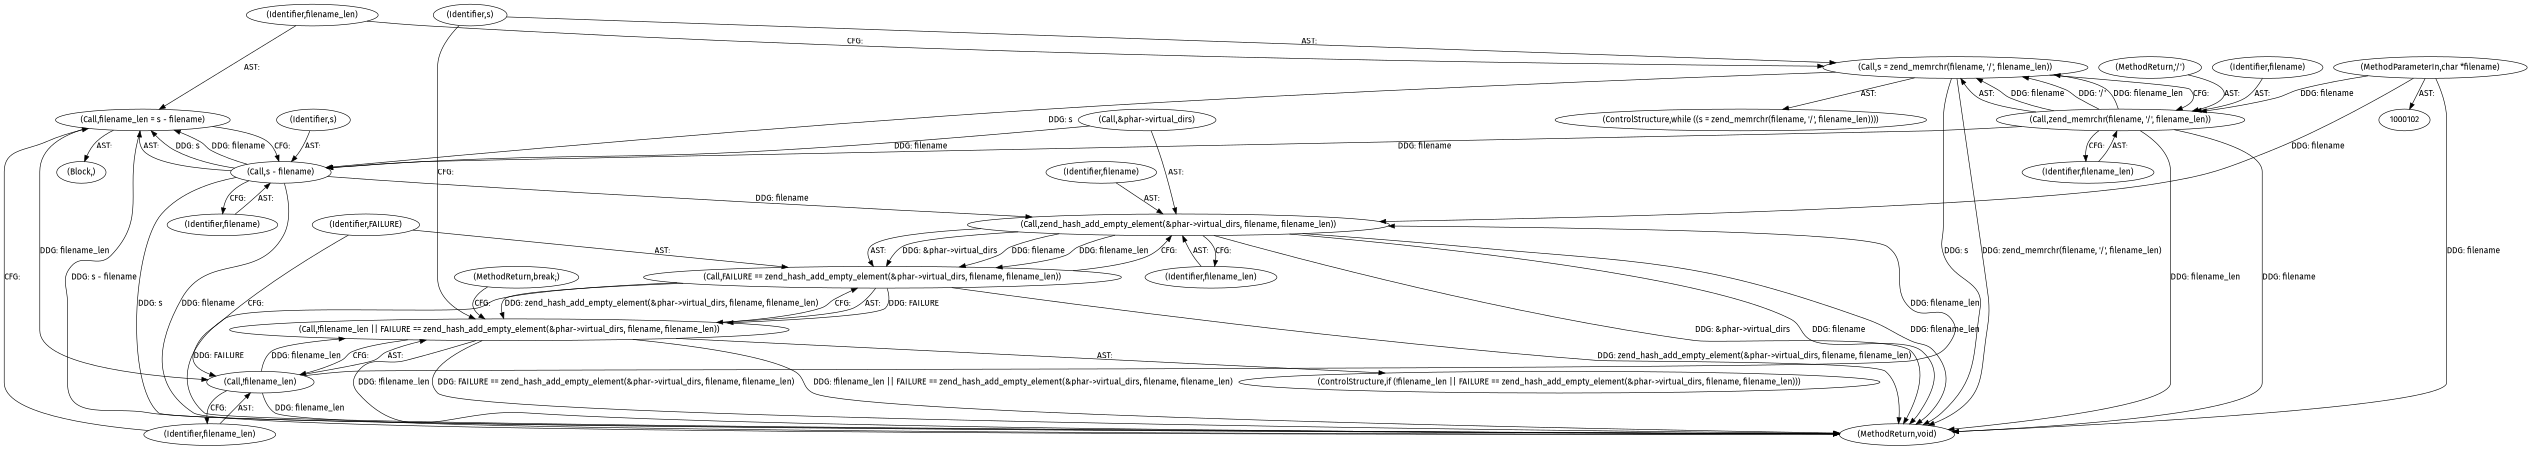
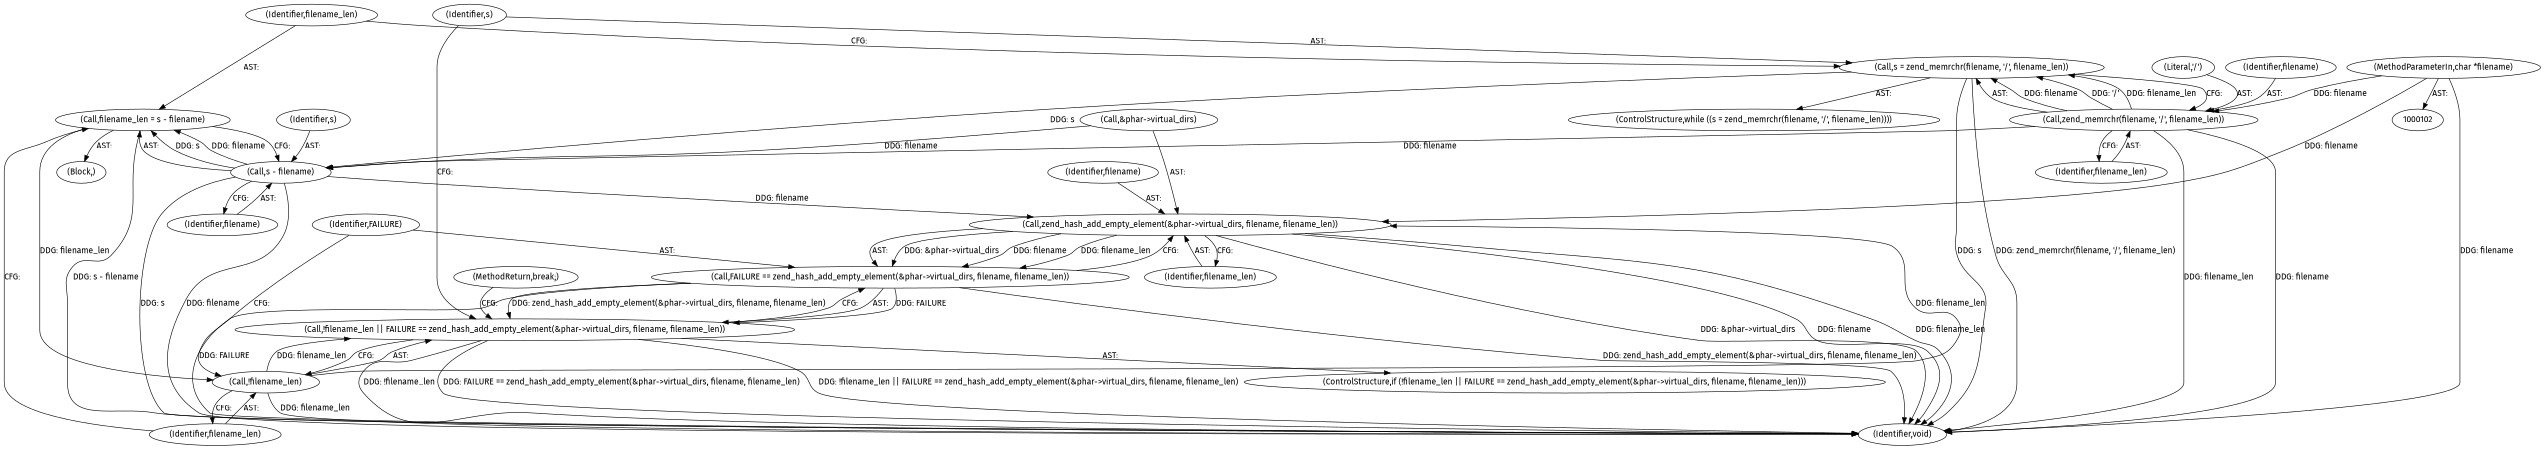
  digraph {
    fontname="Fira Sans"
    node [fontname="Fira Sans"]
    edge [fontname="Fira Sans"]
    n1 [label="(Call,filename_len = s - filename)"]
    n2 [label="(Call,s - filename)"]
    n3 [label="(Call,!filename_len)"]
    n4 [label="(Block,)"]
-   n5 [label="(MethodReturn,void)"]
+   n5 [label="(Identifier,void)"]
    n6 [label="(Call,zend_hash_add_empty_element(&phar->virtual_dirs, filename, filename_len))"]
    n7 [label="(Identifier,filename)"]
    n8 [label="(Call,!filename_len || FAILURE == zend_hash_add_empty_element(&phar->virtual_dirs, filename, filename_len))"]
    n9 [label="(Identifier,filename_len)"]
    n10 [label="(Call,FAILURE == zend_hash_add_empty_element(&phar->virtual_dirs, filename, filename_len))"]
    n11 [label="(Identifier,filename_len)"]
    n12 [label="(Call,s = zend_memrchr(filename, '/', filename_len))"]
    n13 [label="(Call,zend_memrchr(filename, '/', filename_len))"]
    n14 [label="(ControlStructure,while ((s = zend_memrchr(filename, '/', filename_len))))"]
    n15 [label="(Identifier,filename_len)"]
    n16 [label="(MethodParameterIn,char *filename)"]
    1000102
    n18 [label="(ControlStructure,if (!filename_len || FAILURE == zend_hash_add_empty_element(&phar->virtual_dirs, filename, filename_len)))"]
    n19 [label="(Identifier,s)"]
    n20 [label="(Identifier,FAILURE)"]
-   n21 [label="(MethodReturn,'/')"]
+   n21 [label="(Literal,'/')"]
    n22 [label="(Identifier,filename)"]
    n23 [label="(Identifier,filename)"]
    n24 [label="(MethodReturn,break;)"]
    n25 [label="(Identifier,s)"]
    n26 [label="(Identifier,filename_len)"]
    n27 [label="(Call,&phar->virtual_dirs)"]
    n1 -> n2 [label="CFG: "]
    n1 -> n3 [label="DDG: filename_len"]
    n1 -> n4 [label="AST: "]
    n1 -> n5 [label="DDG: s - filename"]
    n2 -> n1 [label="AST: "]
    n2 -> n1 [label="DDG: s"]
    n2 -> n1 [label="DDG: filename"]
    n2 -> n5 [label="DDG: s"]
    n2 -> n5 [label="DDG: filename"]
    n2 -> n6 [label="DDG: filename"]
    n2 -> n7 [label="CFG: "]
    n3 -> n5 [label="DDG: filename_len"]
    n3 -> n6 [label="DDG: filename_len"]
    n3 -> n8 [label="AST: "]
    n3 -> n8 [label="DDG: filename_len"]
    n3 -> n9 [label="CFG: "]
    n6 -> n5 [label="DDG: &phar->virtual_dirs"]
    n6 -> n5 [label="DDG: filename"]
    n6 -> n5 [label="DDG: filename_len"]
    n6 -> n10 [label="AST: "]
    n6 -> n10 [label="DDG: &phar->virtual_dirs"]
    n6 -> n10 [label="DDG: filename"]
    n6 -> n10 [label="DDG: filename_len"]
    n6 -> n11 [label="CFG: "]
    n7 -> n2 [label="AST: "]
    n8 -> n3 [label="CFG: "]
    n8 -> n5 [label="DDG: FAILURE == zend_hash_add_empty_element(&phar->virtual_dirs, filename, filename_len)"]
    n8 -> n5 [label="DDG: !filename_len || FAILURE == zend_hash_add_empty_element(&phar->virtual_dirs, filename, filename_len)"]
    n8 -> n5 [label="DDG: !filename_len"]
    n8 -> n10 [label="CFG: "]
    n8 -> n18 [label="AST: "]
    n9 -> n1 [label="CFG: "]
    n9 -> n3 [label="AST: "]
    n10 -> n5 [label="DDG: FAILURE"]
    n10 -> n5 [label="DDG: zend_hash_add_empty_element(&phar->virtual_dirs, filename, filename_len)"]
    n10 -> n6 [label="CFG: "]
    n10 -> n8 [label="AST: "]
    n10 -> n8 [label="DDG: FAILURE"]
    n10 -> n8 [label="DDG: zend_hash_add_empty_element(&phar->virtual_dirs, filename, filename_len)"]
    n11 -> n6 [label="AST: "]
    n12 -> n2 [label="DDG: s"]
    n12 -> n5 [label="DDG: s"]
    n12 -> n5 [label="DDG: zend_memrchr(filename, '/', filename_len)"]
    n12 -> n13 [label="CFG: "]
    n12 -> n14 [label="AST: "]
    n13 -> n2 [label="DDG: filename"]
    n13 -> n5 [label="DDG: filename_len"]
    n13 -> n5 [label="DDG: filename"]
    n13 -> n12 [label="AST: "]
    n13 -> n12 [label="DDG: filename"]
    n13 -> n12 [label="DDG: '/'"]
    n13 -> n12 [label="DDG: filename_len"]
    n13 -> n15 [label="CFG: "]
    n15 -> n13 [label="AST: "]
    n16 -> n5 [label="DDG: filename"]
    n16 -> n6 [label="DDG: filename"]
    n16 -> n13 [label="DDG: filename"]
    n16 -> 1000102 [label="AST: "]
    n19 -> n8 [label="CFG: "]
    n19 -> n12 [label="AST: "]
    n20 -> n3 [label="CFG: "]
    n20 -> n10 [label="AST: "]
    n21 -> n13 [label="AST: "]
    n22 -> n6 [label="AST: "]
    n23 -> n13 [label="AST: "]
    n24 -> n8 [label="CFG: "]
    n25 -> n2 [label="AST: "]
    n26 -> n1 [label="AST: "]
    n26 -> n12 [label="CFG: "]
    n27 -> n2 [label="DDG: filename"]
    n27 -> n6 [label="AST: "]
  }
